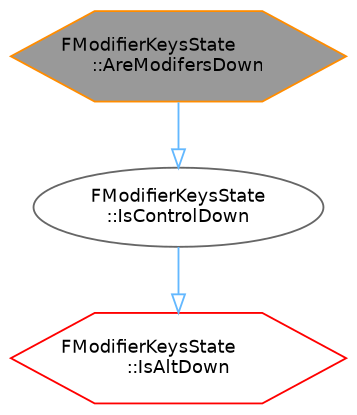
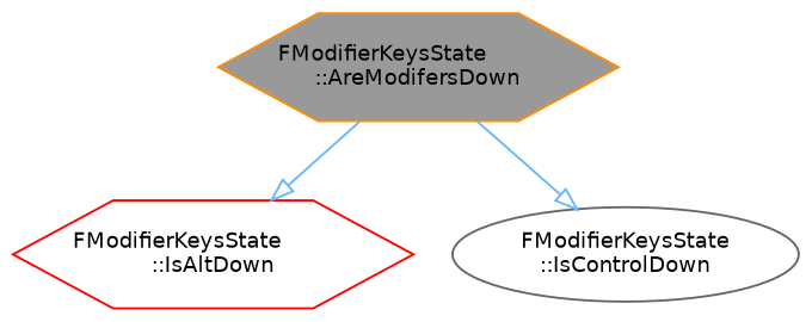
  digraph {
    rankdir=TB
    node [fillcolor=white fontname=Helvetica fontsize=10 shape=hexagon style=filled]
    edge [arrowhead=onormal color=steelblue1 fontname=Helvetica fontsize=10 labelfontname=Helvetica labelfontsize=10 style=solid]
    n1 [color=darkorange fillcolor=grey60 fontcolor=black height=0.2 label="FModifierKeysState\l::AreModifersDown" width=0.4]
    n2 [color=red height=0.2 label="FModifierKeysState\l::IsAltDown" width=0.4]
    n3 [color=gray40 height=0.2 label="FModifierKeysState\l::IsControlDown" shape=ellipse width=0.4]
-   n3 -> n2
+   n1 -> n2
    n1 -> n3
  }
